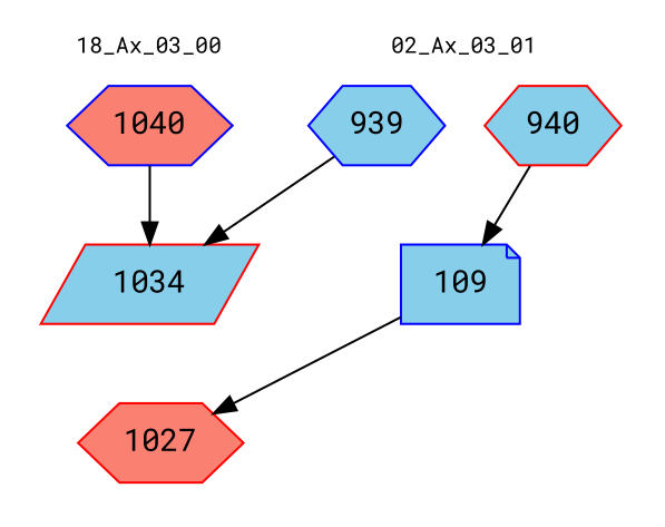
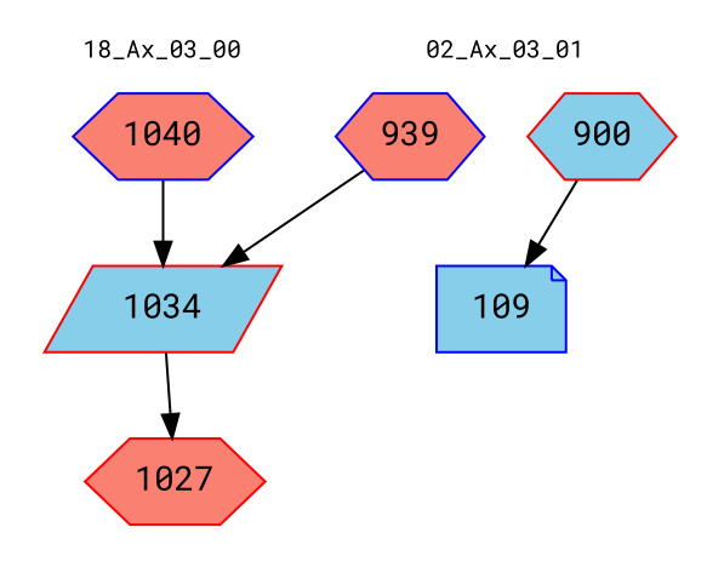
  digraph {
    fontname="Roboto Mono"
    node [color=blue fillcolor=salmon fontname="Roboto Mono" shape=hexagon style=filled]
    edge [color=black fontname="Roboto Mono"]
    n1 [label=1040]
    n2 [color=red fillcolor=skyblue label=1034 shape=parallelogram]
    n3 [color=red label=1027]
-   n4 [fillcolor=skyblue label=939]
-   n5 [color=red fillcolor=skyblue label=940]
+   n4 [label=939]
+   n5 [color=red fillcolor=skyblue label=900]
    n6 [fillcolor=skyblue label=109 shape=note]
    subgraph cluster_1 {
      color=white
      fontsize=10
      label="18_Ax_03_00"
      n1
      n2
      n3
    }
    subgraph cluster_2 {
      color=white
      fontsize=10
      label="02_Ax_03_01"
      n4
      n5
      n6
    }
    n1 -> n2
-   n6 -> n3
+   n2 -> n3
    n4 -> n2
    n5 -> n6
  }
